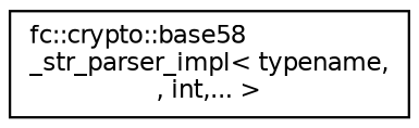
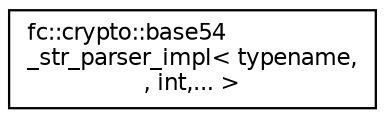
  digraph {
    rankdir=LR
-   n1 [color=black fillcolor=white fontname=Helvetica fontsize=10 height=0.2 label="fc::crypto::base58\l_str_parser_impl\< typename,\l, int,... \>" shape=record style=filled width=0.4]
+   n1 [color=black fillcolor=white fontname=Helvetica fontsize=10 height=0.2 label="fc::crypto::base54\l_str_parser_impl\< typename,\l, int,... \>" shape=record style=filled width=0.4]
  }
